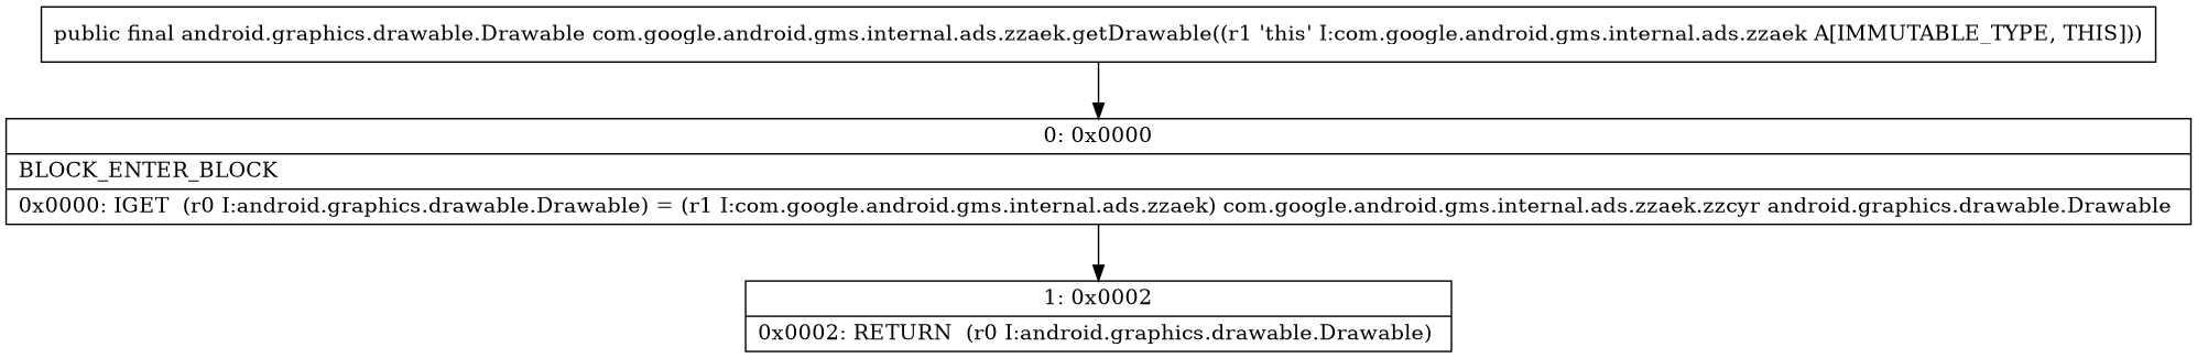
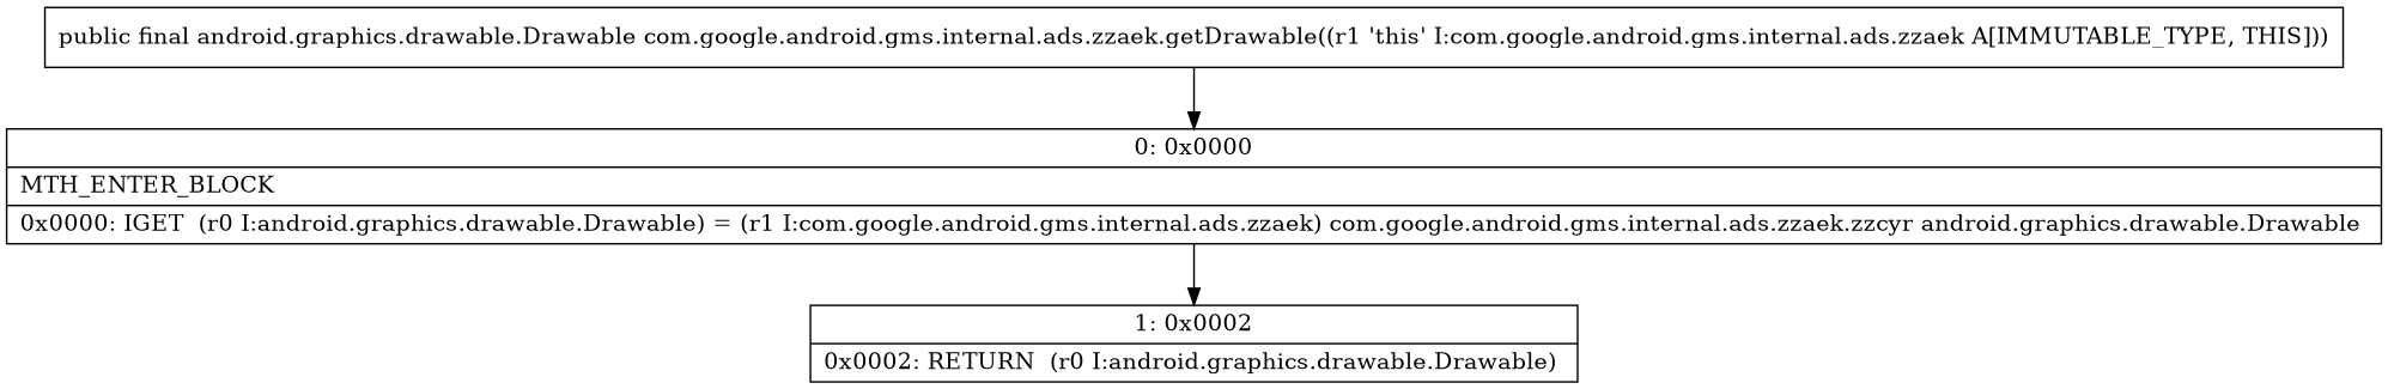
  digraph {
    node [shape=record]
-   n1 [label="{0\:\ 0x0000|BLOCK_ENTER_BLOCK\l|0x0000: IGET  (r0 I:android.graphics.drawable.Drawable) = (r1 I:com.google.android.gms.internal.ads.zzaek) com.google.android.gms.internal.ads.zzaek.zzcyr android.graphics.drawable.Drawable \l}"]
+   n1 [label="{0\:\ 0x0000|MTH_ENTER_BLOCK\l|0x0000: IGET  (r0 I:android.graphics.drawable.Drawable) = (r1 I:com.google.android.gms.internal.ads.zzaek) com.google.android.gms.internal.ads.zzaek.zzcyr android.graphics.drawable.Drawable \l}"]
    n2 [label="{1\:\ 0x0002|0x0002: RETURN  (r0 I:android.graphics.drawable.Drawable) \l}"]
    n3 [label="{public final android.graphics.drawable.Drawable com.google.android.gms.internal.ads.zzaek.getDrawable((r1 'this' I:com.google.android.gms.internal.ads.zzaek A[IMMUTABLE_TYPE, THIS])) }"]
    n1 -> n2
    n3 -> n1
  }
